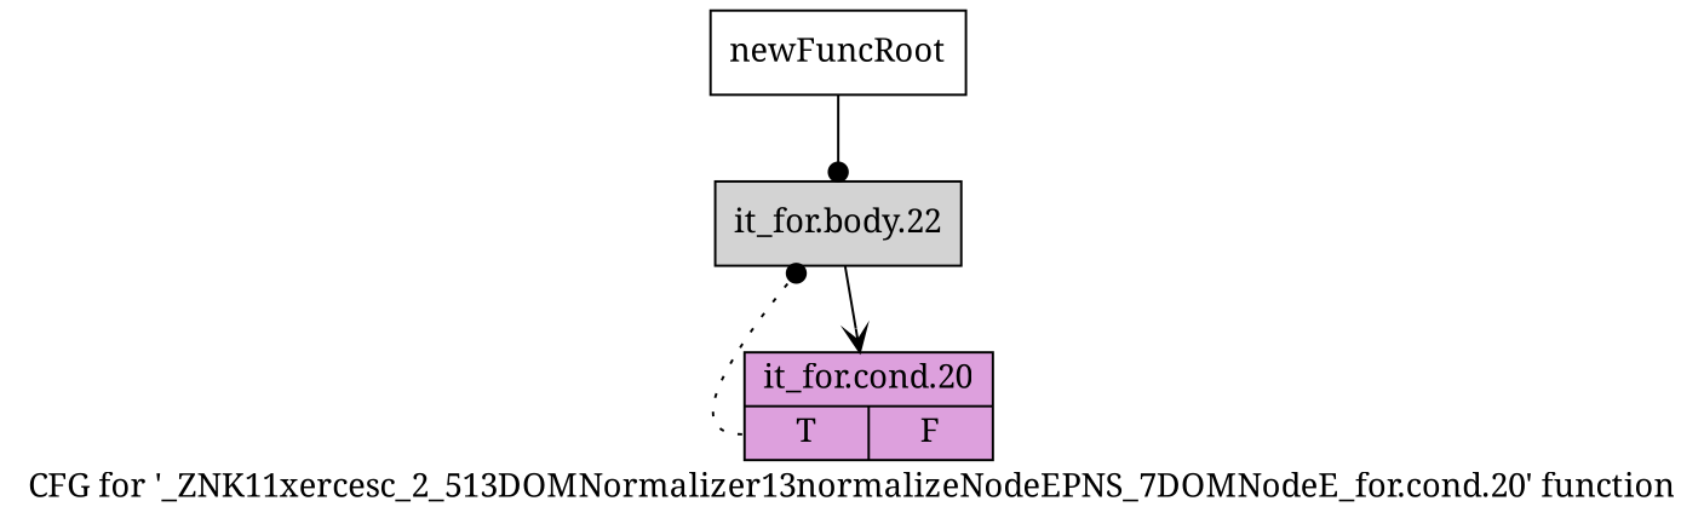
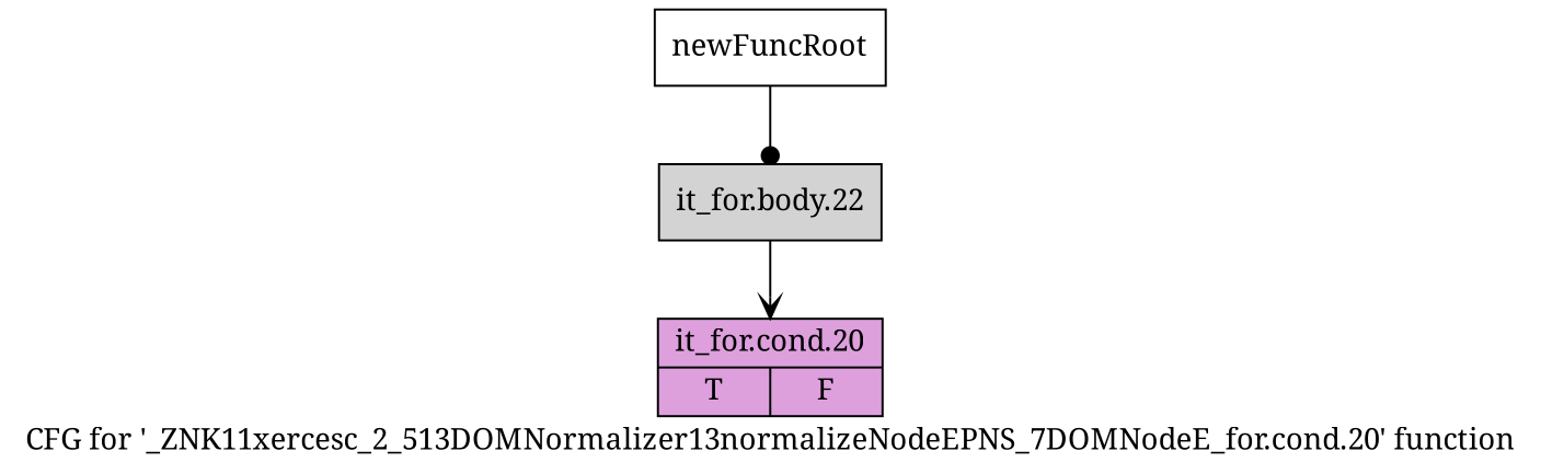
  digraph {
    fontname="Noto Serif"
    label="CFG for '_ZNK11xercesc_2_513DOMNormalizer13normalizeNodeEPNS_7DOMNodeE_for.cond.20' function"
    node [fontname="Noto Serif" shape=record style=filled]
    edge [arrowhead=dot fontname="Noto Serif" style=solid]
    n1 [fillcolor=white label="{newFuncRoot}"]
    n2 [fillcolor=lightgrey label="{it_for.body.22}"]
    n3 [fillcolor=plum label="{it_for.cond.20|{<s0>T|<s1>F}}"]
    n1 -> n2
    n2 -> n3 [arrowhead=vee]
-   n3 -> n2 [style=dotted tailport=s0]
  }
